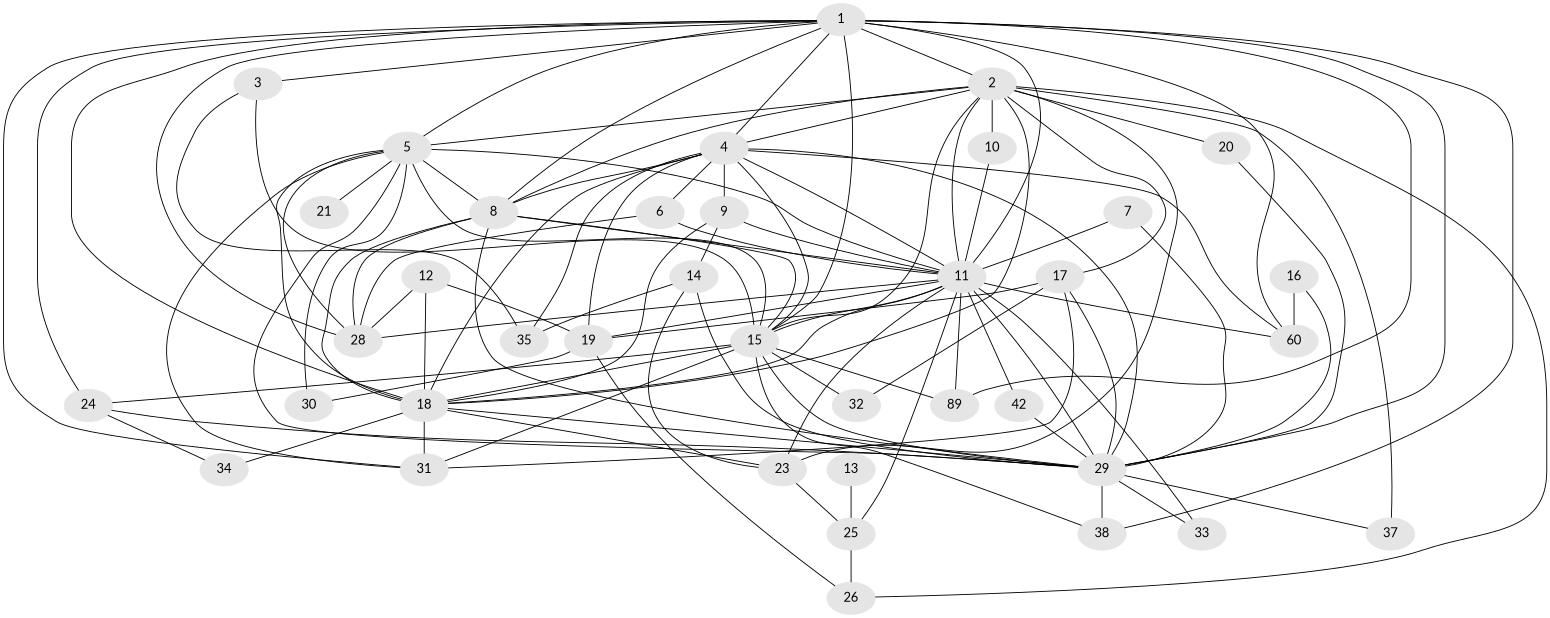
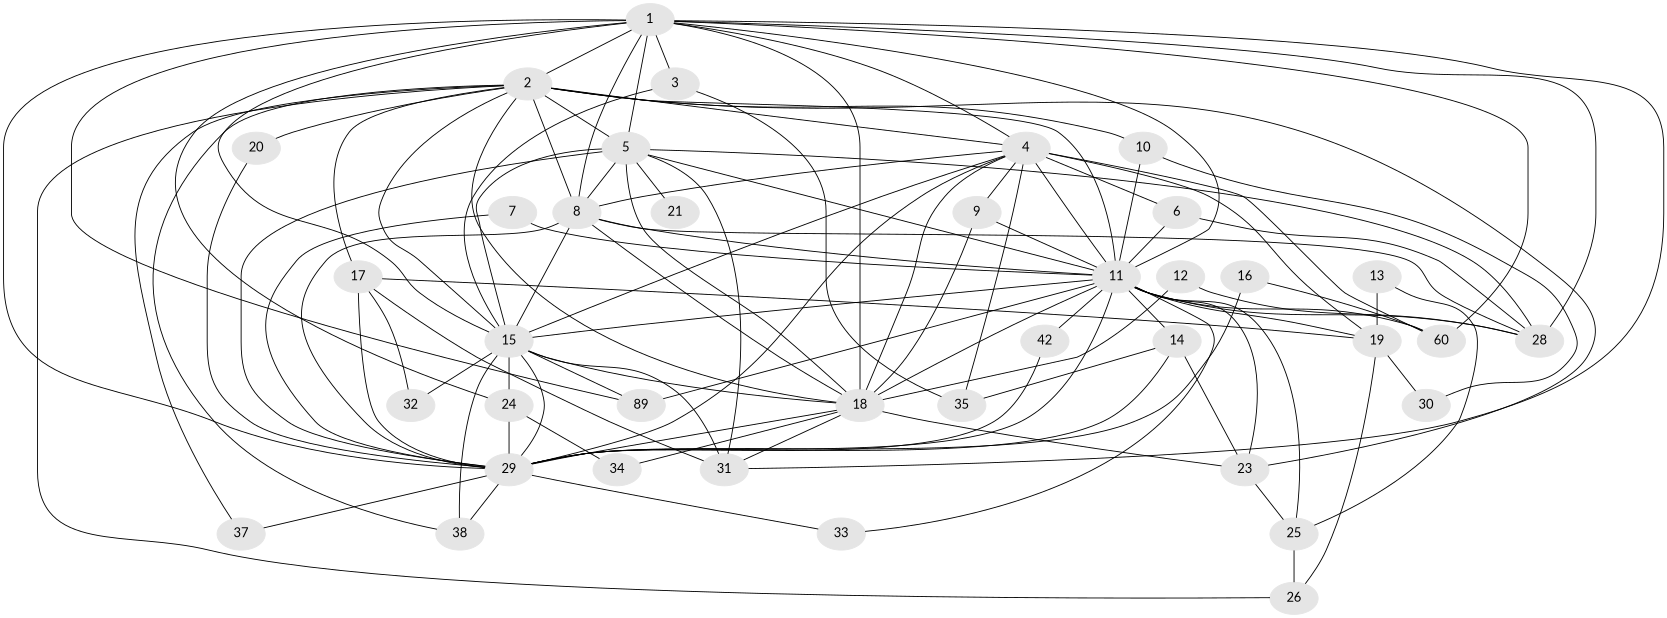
  graph {
    fontname=Lato
    node [color=gray90 fontname=Lato style=filled]
    edge [fontname=Lato weight=1.0]
    1
    2
    3
    4
    5
    8
    11
    15
    18
    24
    28
    29
    31
    38
    n15 [label=89]
    n16 [label=60]
    10
    17
    23
    26
    37
    20
    35
    9
    19
    6
    21
    30
    14
    n30 [label=42]
    25
    33
    32
    34
    7
    12
    13
    16
    1 -- 2 [weight=3.0]
    1 -- 3 [weight=2.0]
    1 -- 4 [weight=2.0]
    1 -- 5 [weight=2.0]
    1 -- 8 [weight=2.0]
    1 -- 11 [weight=4.0]
    1 -- 15 [weight=2.0]
    1 -- 18 [weight=3.0]
    1 -- 24
    1 -- 28
    1 -- 29 [weight=3.0]
    1 -- 31
-   1 -- 38
+   2 -- 38
    1 -- n15
    1 -- n16
    2 -- 4
    2 -- 5
    2 -- 8
    2 -- 11
    2 -- 15
    2 -- 18
    2 -- 10 [weight=2.0]
    2 -- 17 [weight=3.0]
    2 -- 23
    2 -- 26
    2 -- 37
    2 -- 20
    3 -- 15
    3 -- 35
    4 -- 8
    4 -- 11 [weight=2.0]
    4 -- 15
    4 -- 18
    4 -- 29
    4 -- n16
    4 -- 35
    4 -- 9
    4 -- 19 [weight=2.0]
    4 -- 6 [weight=3.0]
    5 -- 8
    5 -- 11
    5 -- 15
    5 -- 18
    5 -- 28
    5 -- 29 [weight=2.0]
    5 -- 31
    5 -- 21
-   5 -- 30
+   10 -- 30
    8 -- 11 [weight=2.0]
    8 -- 15
    8 -- 18
    8 -- 28
    8 -- 29
    11 -- 15
    11 -- 18
    11 -- 28
    11 -- 29
    11 -- n15
    11 -- n16
    11 -- 23
    11 -- 19
-   9 -- 14
+   11 -- 14
    11 -- n30
    11 -- 25 [weight=2.0]
    11 -- 33
    15 -- 18
    15 -- 24 [weight=2.0]
    15 -- 29 [weight=2.0]
    15 -- 31
    15 -- 38
    15 -- n15
    15 -- 32
    18 -- 29
    18 -- 31
    18 -- 23
    18 -- 34
    24 -- 29
    24 -- 34
    29 -- 38
    29 -- 37
    29 -- 33
    10 -- 11
    17 -- 29
    17 -- 31
    17 -- 19
    17 -- 32 [weight=2.0]
    23 -- 25 [weight=2.0]
    20 -- 29
    9 -- 11
    9 -- 18
    19 -- 26
    19 -- 30
    6 -- 11
    6 -- 28
    14 -- 29
    14 -- 23
    14 -- 35
    n30 -- 29
    25 -- 26
    7 -- 11
    7 -- 29
    12 -- 18
    12 -- 28
-   12 -- 19
+   13 -- 19
    13 -- 25
    16 -- 29
    16 -- n16
  }
